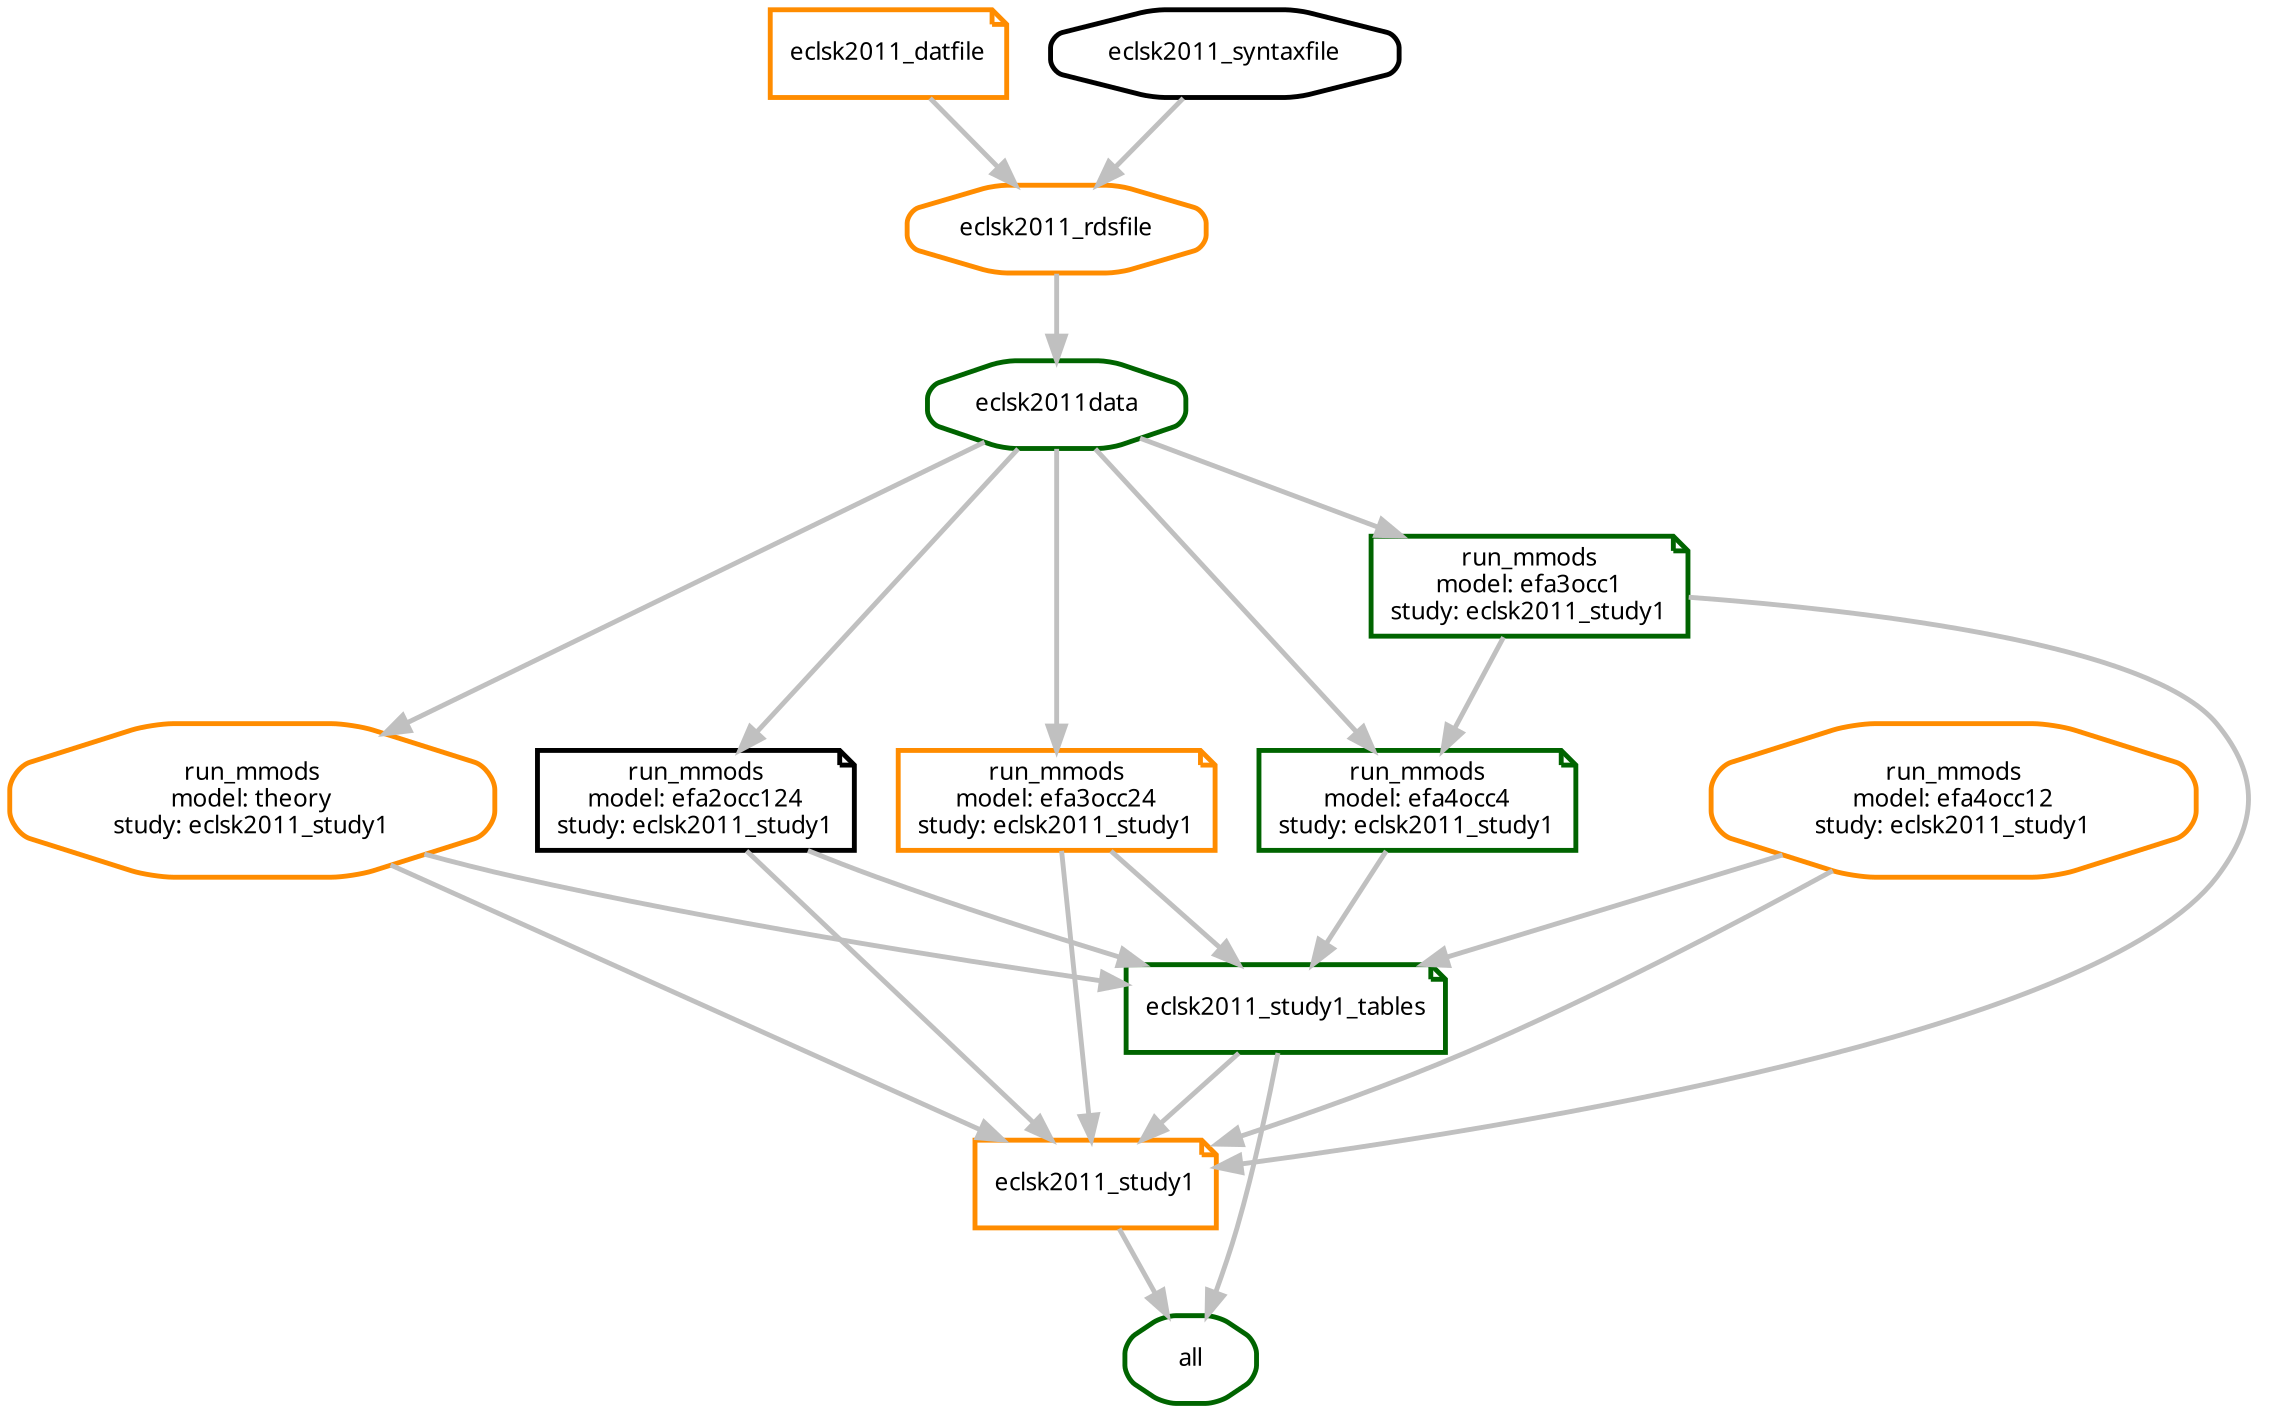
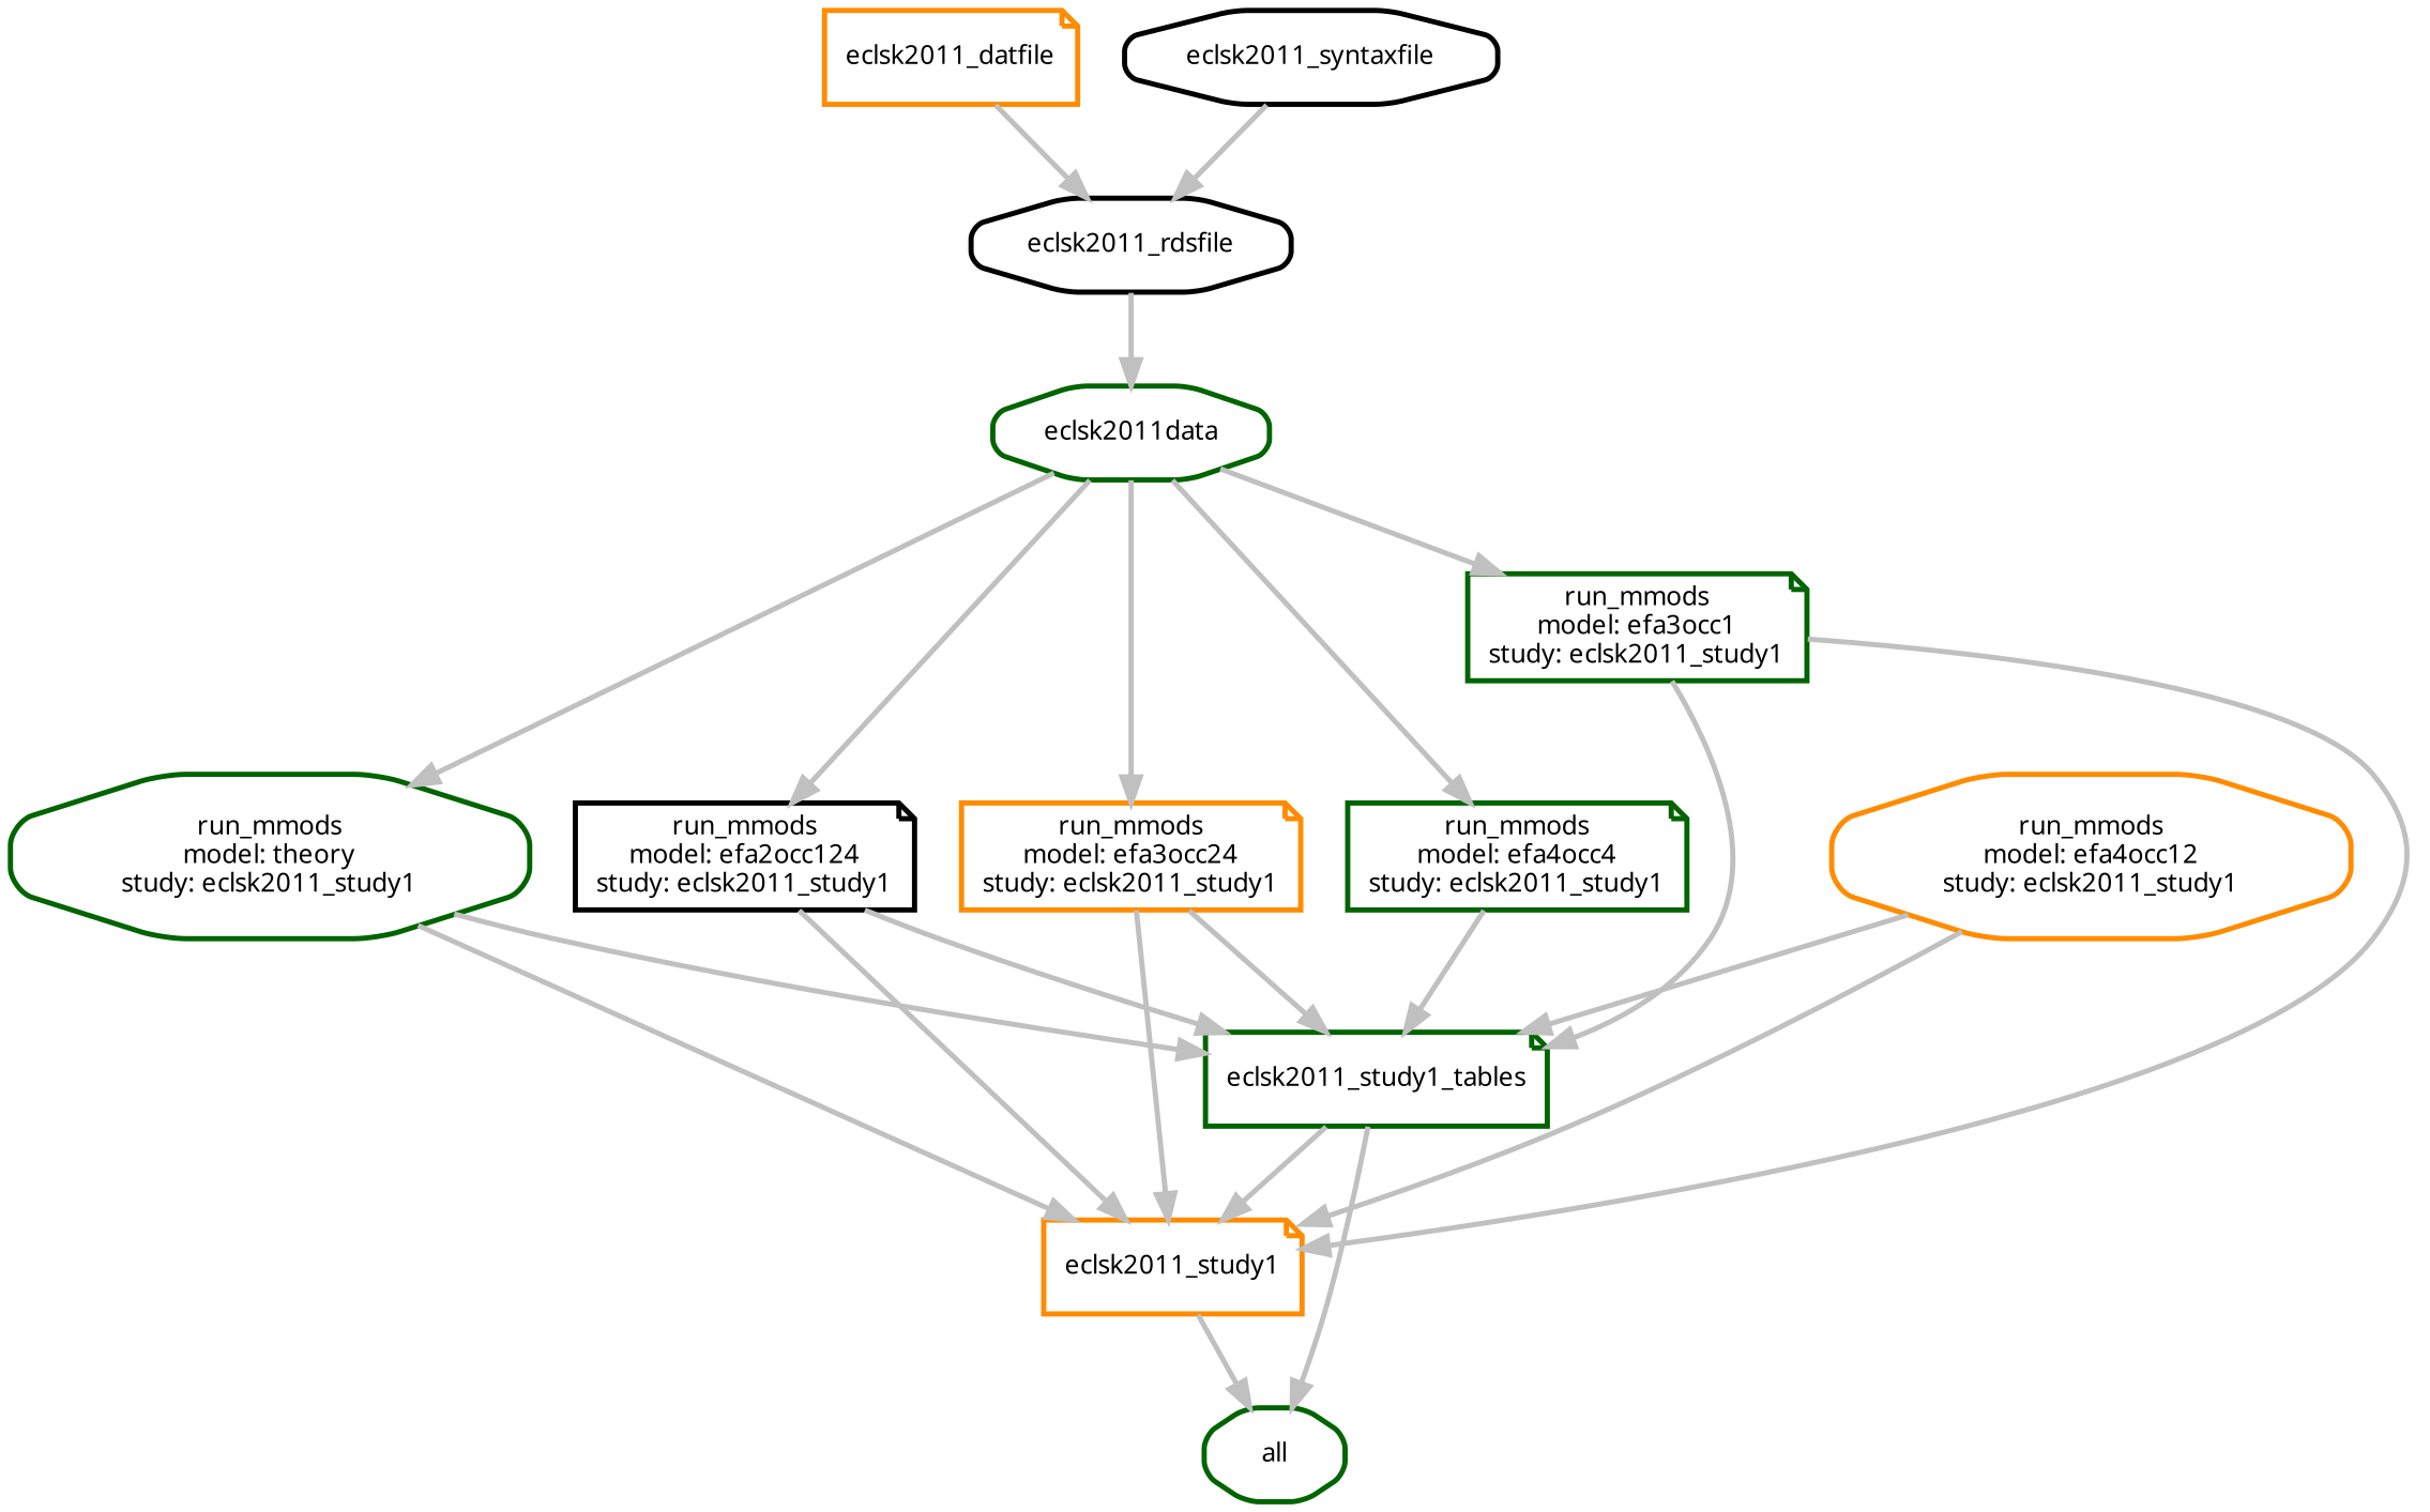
  digraph {
    bgcolor=white
    node [color=darkgreen fontname=sans fontsize=10 penwidth=2 shape=note style=rounded]
    edge [color=grey penwidth=2]
    n1 [label=all shape=octagon]
    n2 [color=darkorange label=eclsk2011_study1]
-   n3 [color=darkorange label="run_mmods\nmodel: theory\nstudy: eclsk2011_study1" shape=octagon]
+   n3 [label="run_mmods\nmodel: theory\nstudy: eclsk2011_study1" shape=octagon]
    n4 [label=eclsk2011_study1_tables]
    n5 [label=eclsk2011data shape=octagon]
    n6 [color=black label="run_mmods\nmodel: efa2occ124\nstudy: eclsk2011_study1"]
    n7 [label="run_mmods\nmodel: efa3occ1\nstudy: eclsk2011_study1"]
    n8 [color=darkorange label="run_mmods\nmodel: efa3occ24\nstudy: eclsk2011_study1"]
    n9 [label="run_mmods\nmodel: efa4occ4\nstudy: eclsk2011_study1"]
    n10 [color=darkorange label="run_mmods\nmodel: efa4occ12\nstudy: eclsk2011_study1" shape=octagon]
-   n11 [color=darkorange label=eclsk2011_rdsfile shape=octagon]
+   n11 [color=black label=eclsk2011_rdsfile shape=octagon]
    n12 [color=darkorange label=eclsk2011_datfile]
    n13 [color=black label=eclsk2011_syntaxfile shape=octagon]
    n2 -> n1
    n3 -> n2
    n3 -> n4
    n4 -> n1
    n4 -> n2
    n5 -> n3
    n5 -> n6
    n5 -> n7
    n5 -> n8
    n5 -> n9
    n6 -> n2
    n6 -> n4
    n7 -> n2
-   n7 -> n9
+   n7 -> n4
    n8 -> n2
    n8 -> n4
    n9 -> n4
    n10 -> n2
    n10 -> n4
    n11 -> n5
    n12 -> n11
    n13 -> n11
  }
